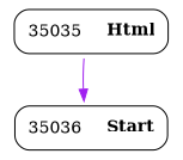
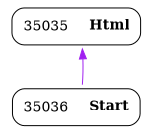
  digraph {
    node [shape=none]
    n1 [label=<<TABLE border='1' cellspacing='0' cellpadding='10' style='rounded' ><TR><TD border='0'>35035</TD><TD border='0'><B>Html</B></TD></TR></TABLE>>]
    n2 [label=<<TABLE border='1' cellspacing='0' cellpadding='10' style='rounded' ><TR><TD border='0'>35036</TD><TD border='0'><B>Start</B></TD></TR></TABLE>>]
-   n1 -> n2 [weight=2 color=purple]
+   n2 -> n1 [weight=2 color=purple]
  }
